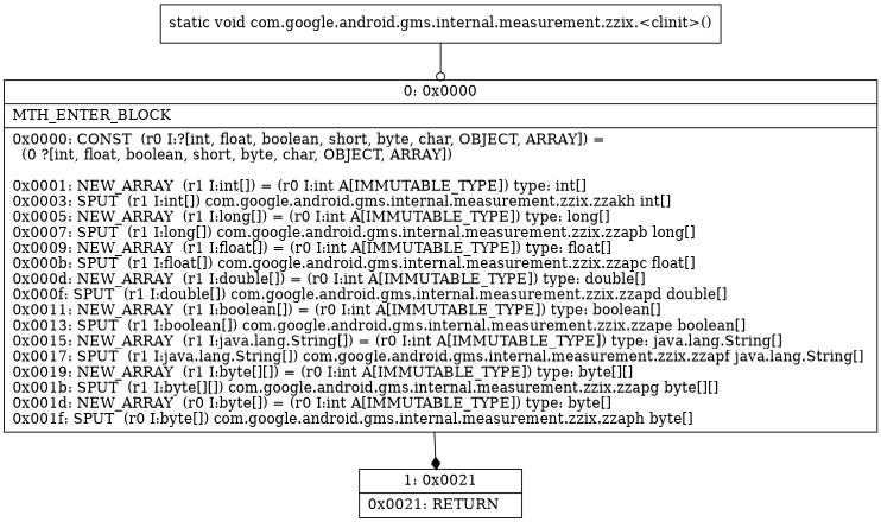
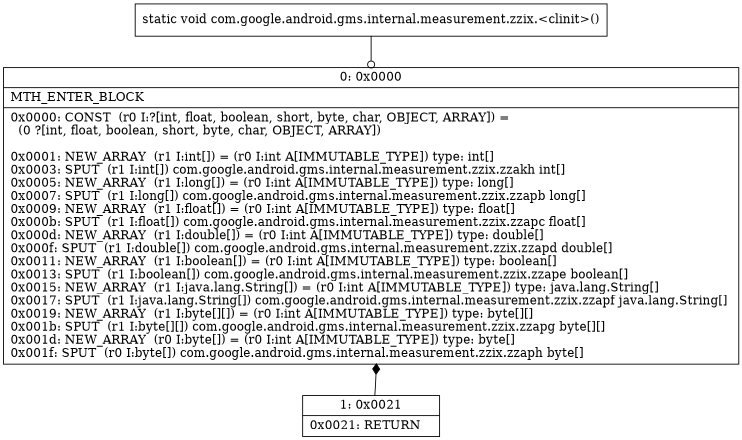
  digraph {
    node [shape=record]
    n1 [label="{0\:\ 0x0000|MTH_ENTER_BLOCK\l|0x0000: CONST  (r0 I:?[int, float, boolean, short, byte, char, OBJECT, ARRAY]) = \l  (0 ?[int, float, boolean, short, byte, char, OBJECT, ARRAY])\l \l0x0001: NEW_ARRAY  (r1 I:int[]) = (r0 I:int A[IMMUTABLE_TYPE]) type: int[] \l0x0003: SPUT  (r1 I:int[]) com.google.android.gms.internal.measurement.zzix.zzakh int[] \l0x0005: NEW_ARRAY  (r1 I:long[]) = (r0 I:int A[IMMUTABLE_TYPE]) type: long[] \l0x0007: SPUT  (r1 I:long[]) com.google.android.gms.internal.measurement.zzix.zzapb long[] \l0x0009: NEW_ARRAY  (r1 I:float[]) = (r0 I:int A[IMMUTABLE_TYPE]) type: float[] \l0x000b: SPUT  (r1 I:float[]) com.google.android.gms.internal.measurement.zzix.zzapc float[] \l0x000d: NEW_ARRAY  (r1 I:double[]) = (r0 I:int A[IMMUTABLE_TYPE]) type: double[] \l0x000f: SPUT  (r1 I:double[]) com.google.android.gms.internal.measurement.zzix.zzapd double[] \l0x0011: NEW_ARRAY  (r1 I:boolean[]) = (r0 I:int A[IMMUTABLE_TYPE]) type: boolean[] \l0x0013: SPUT  (r1 I:boolean[]) com.google.android.gms.internal.measurement.zzix.zzape boolean[] \l0x0015: NEW_ARRAY  (r1 I:java.lang.String[]) = (r0 I:int A[IMMUTABLE_TYPE]) type: java.lang.String[] \l0x0017: SPUT  (r1 I:java.lang.String[]) com.google.android.gms.internal.measurement.zzix.zzapf java.lang.String[] \l0x0019: NEW_ARRAY  (r1 I:byte[][]) = (r0 I:int A[IMMUTABLE_TYPE]) type: byte[][] \l0x001b: SPUT  (r1 I:byte[][]) com.google.android.gms.internal.measurement.zzix.zzapg byte[][] \l0x001d: NEW_ARRAY  (r0 I:byte[]) = (r0 I:int A[IMMUTABLE_TYPE]) type: byte[] \l0x001f: SPUT  (r0 I:byte[]) com.google.android.gms.internal.measurement.zzix.zzaph byte[] \l}"]
    n2 [label="{1\:\ 0x0021|0x0021: RETURN   \l}"]
    n3 [label="{static void com.google.android.gms.internal.measurement.zzix.\<clinit\>() }"]
-   n1 -> n2 [arrowhead=diamond]
+   n2 -> n1 [arrowhead=diamond]
    n3 -> n1 [arrowhead=odot]
  }
